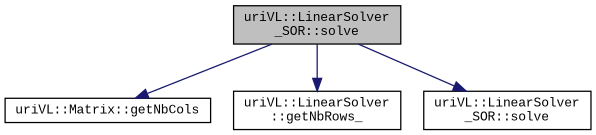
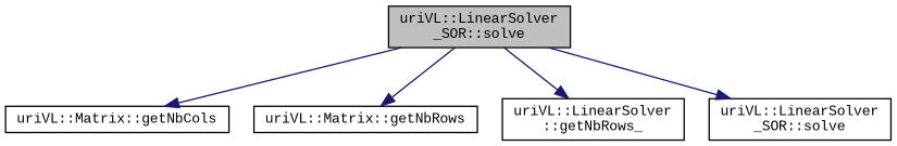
  digraph {
    rankdir=TB
    fontname="Liberation Mono"
    node [color=black fillcolor=white fontname="Liberation Mono" fontsize=10 shape=record style=filled]
    edge [color=midnightblue fontname="Liberation Mono" fontsize=10 labelfontname=Helvetica labelfontsize=10 style=solid]
    n1 [fillcolor=grey75 fontcolor=black height=0.2 label="uriVL::LinearSolver\l_SOR::solve" width=0.4]
    n2 [height=0.2 label="uriVL::Matrix::getNbCols" width=0.4]
+   n3 [height=0.2 label="uriVL::Matrix::getNbRows" width=0.4]
    n4 [height=0.2 label="uriVL::LinearSolver\l::getNbRows_" width=0.4]
    n5 [height=0.2 label="uriVL::LinearSolver\l_SOR::solve" width=0.4]
    n1 -> n2
+   n1 -> n3
    n1 -> n4
    n1 -> n5
  }
